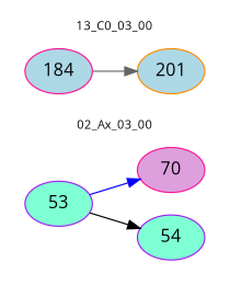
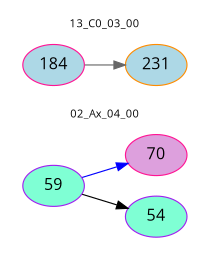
  digraph {
    fontname="Open Sans"
    rankdir=LR
    node [color=purple fillcolor=aquamarine fontname="Open Sans" style=filled]
    edge [fontname="Open Sans"]
-   n1 [label=53]
+   n1 [label=59]
    n2 [label=54]
    n3 [color=deeppink fillcolor=plum label=70]
    n4 [color=deeppink fillcolor=lightblue label=184]
-   n5 [color=darkorange fillcolor=lightblue label=201]
+   n5 [color=darkorange fillcolor=lightblue label=231]
    subgraph cluster_1 {
      color=white
      fontsize=10
-     label="02_Ax_03_00"
+     label="02_Ax_04_00"
      n1
      n2
      n3
    }
    subgraph cluster_2 {
      color=white
      fontsize=10
      label="13_C0_03_00"
      n4
      n5
    }
    n1 -> n2 [color=black]
    n1 -> n3 [color=blue]
    n4 -> n5 [color=gray40]
  }
